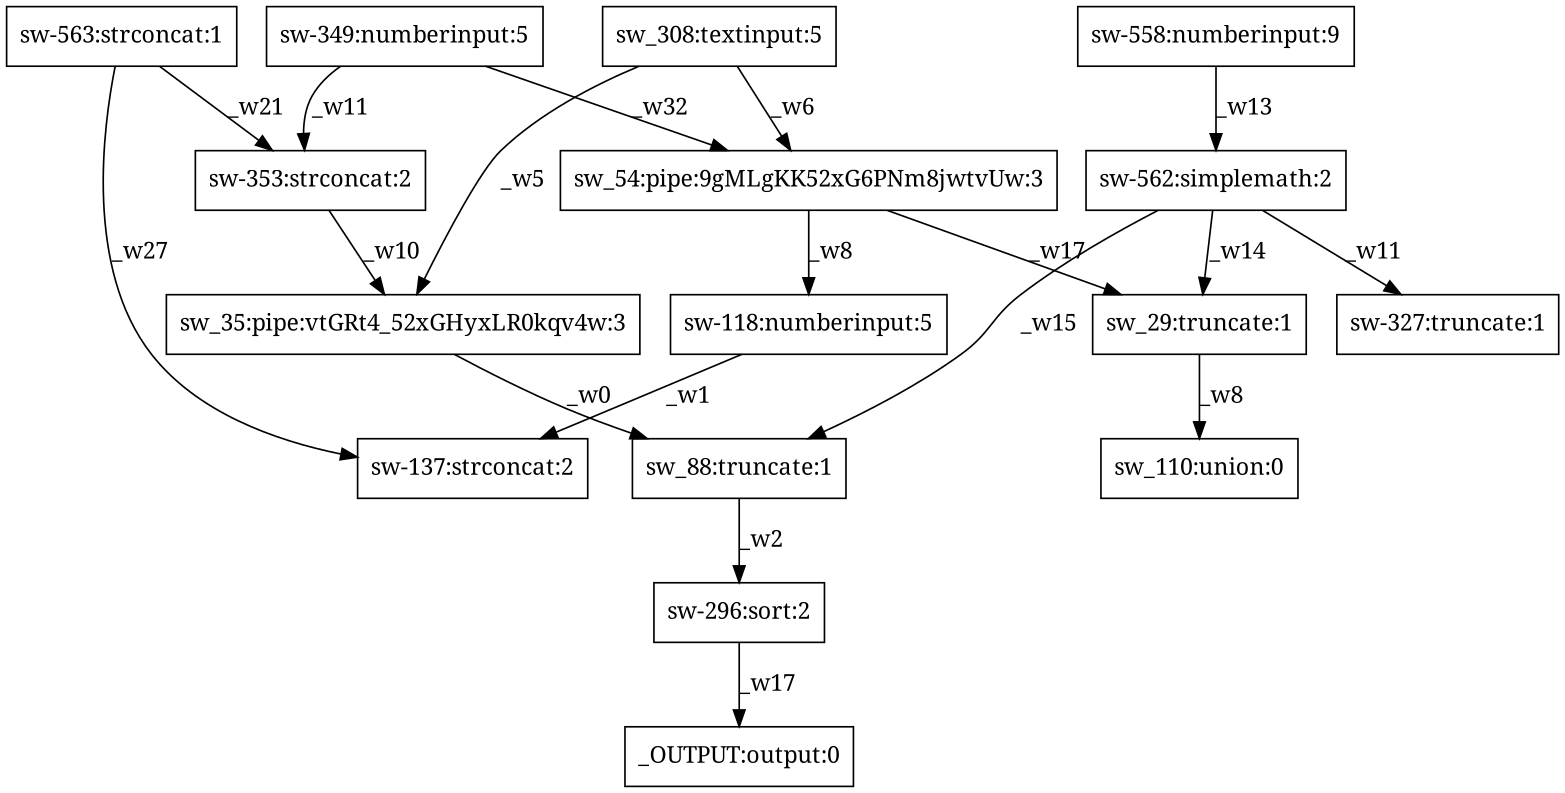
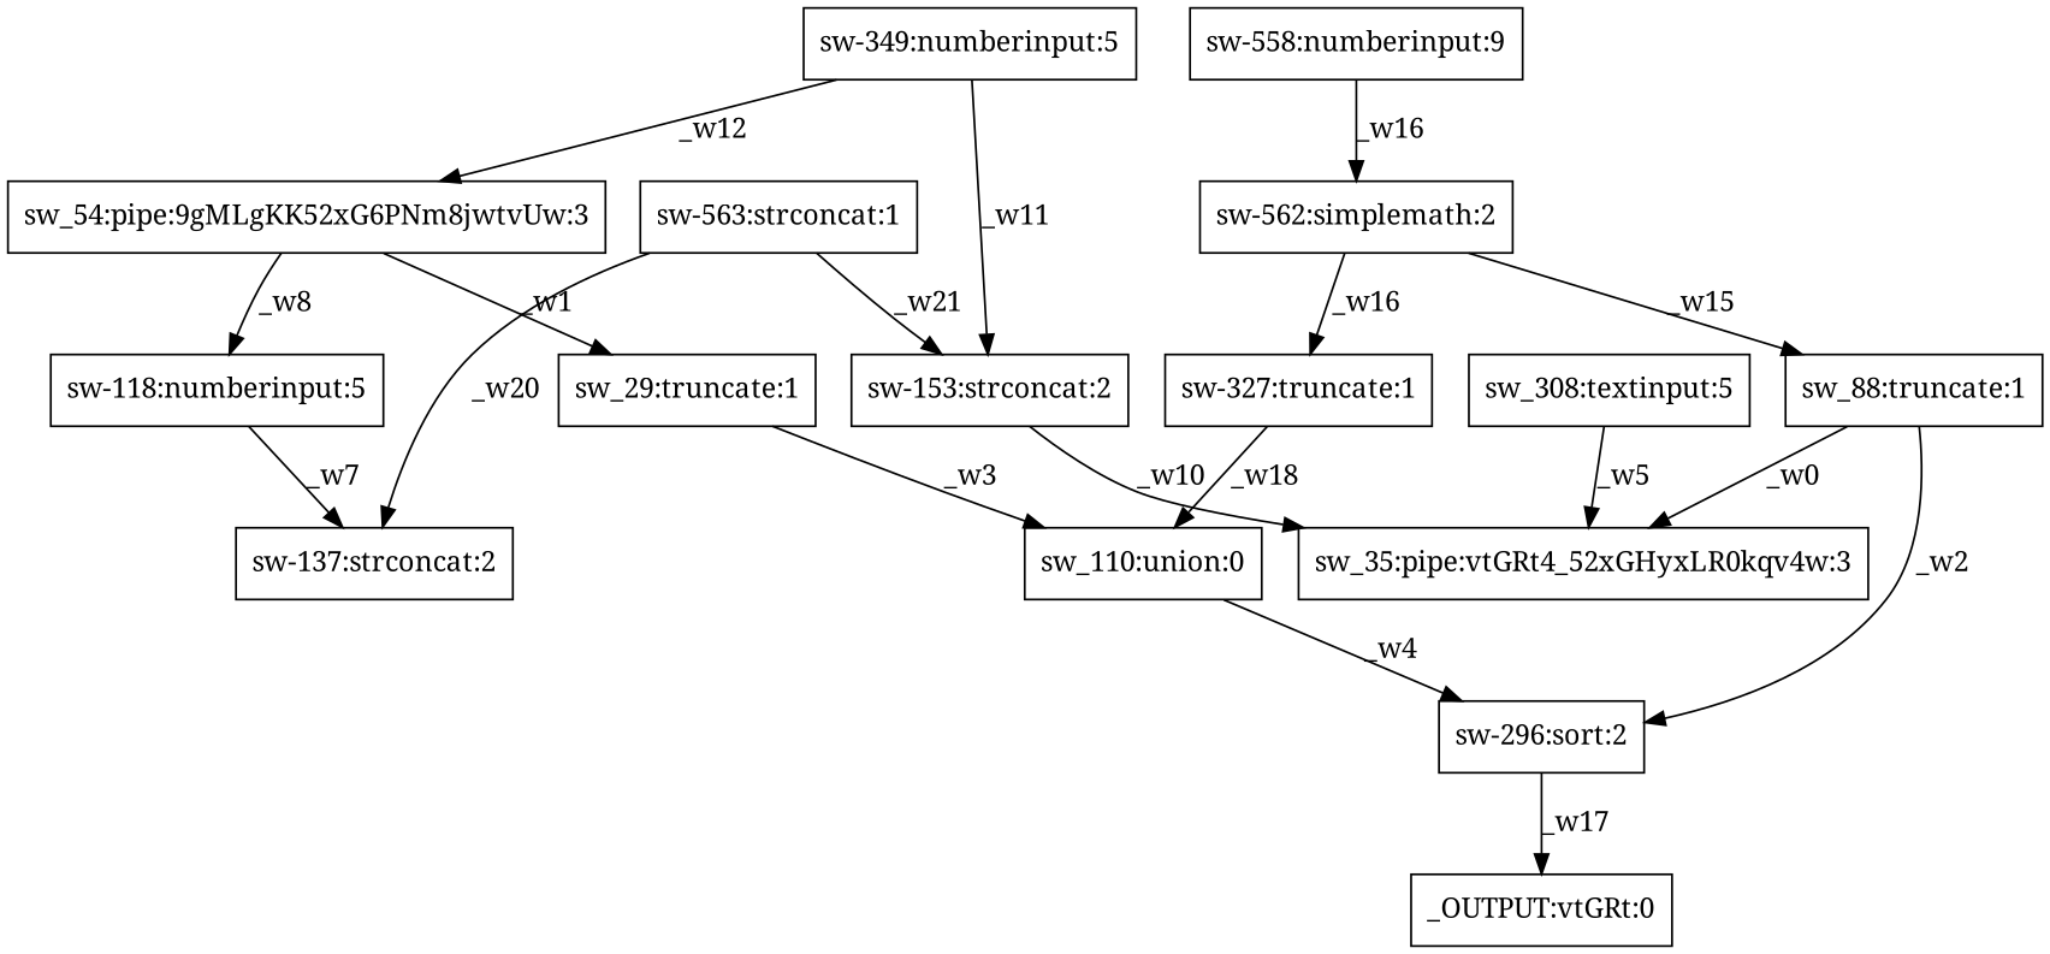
  digraph {
    fontname="Noto Serif"
    node [fontname="Noto Serif" shape=box]
    edge [fontname="Noto Serif"]
    n1 [label="sw-137:strconcat:2"]
    n2 [label="sw_35:pipe:vtGRt4_52xGHyxLR0kqv4w:3"]
    n3 [label="sw_88:truncate:1"]
-   n4 [label="_OUTPUT:output:0"]
+   n4 [label="_OUTPUT:vtGRt:0"]
    n5 [label="sw_54:pipe:9gMLgKK52xG6PNm8jwtvUw:3"]
    n6 [label="sw_29:truncate:1"]
    n7 [label="sw-118:numberinput:5"]
    n8 [label="sw_110:union:0"]
    n9 [label="sw-296:sort:2"]
    n10 [label="sw-562:simplemath:2"]
    n11 [label="sw-327:truncate:1"]
    n12 [label="sw_308:textinput:5"]
    n13 [label="sw-558:numberinput:9"]
-   n14 [label="sw-353:strconcat:2"]
+   n14 [label="sw-153:strconcat:2"]
    n15 [label="sw-349:numberinput:5"]
    n16 [label="sw-563:strconcat:1"]
-   n2 -> n3 [label=_w0]
+   n3 -> n2 [label=_w0]
    n3 -> n9 [label=_w2]
-   n5 -> n6 [label=_w17]
+   n5 -> n6 [label=_w1]
    n5 -> n7 [label=_w8]
-   n6 -> n8 [label=_w8]
-   n7 -> n1 [label=_w1]
+   n6 -> n8 [label=_w3]
+   n7 -> n1 [label=_w7]
+   n8 -> n9 [label=_w4]
    n9 -> n4 [label=_w17]
    n10 -> n3 [label=_w15]
-   n10 -> n6 [label=_w14]
-   n10 -> n11 [label=_w11]
+   n10 -> n11 [label=_w16]
+   n11 -> n8 [label=_w18]
    n12 -> n2 [label=_w5]
-   n12 -> n5 [label=_w6]
-   n13 -> n10 [label=_w13]
+   n13 -> n10 [label=_w16]
    n14 -> n2 [label=_w10]
-   n15 -> n5 [label=_w32]
+   n15 -> n5 [label=_w12]
    n15 -> n14 [label=_w11]
-   n16 -> n1 [label=_w27]
+   n16 -> n1 [label=_w20]
    n16 -> n14 [label=_w21]
  }
